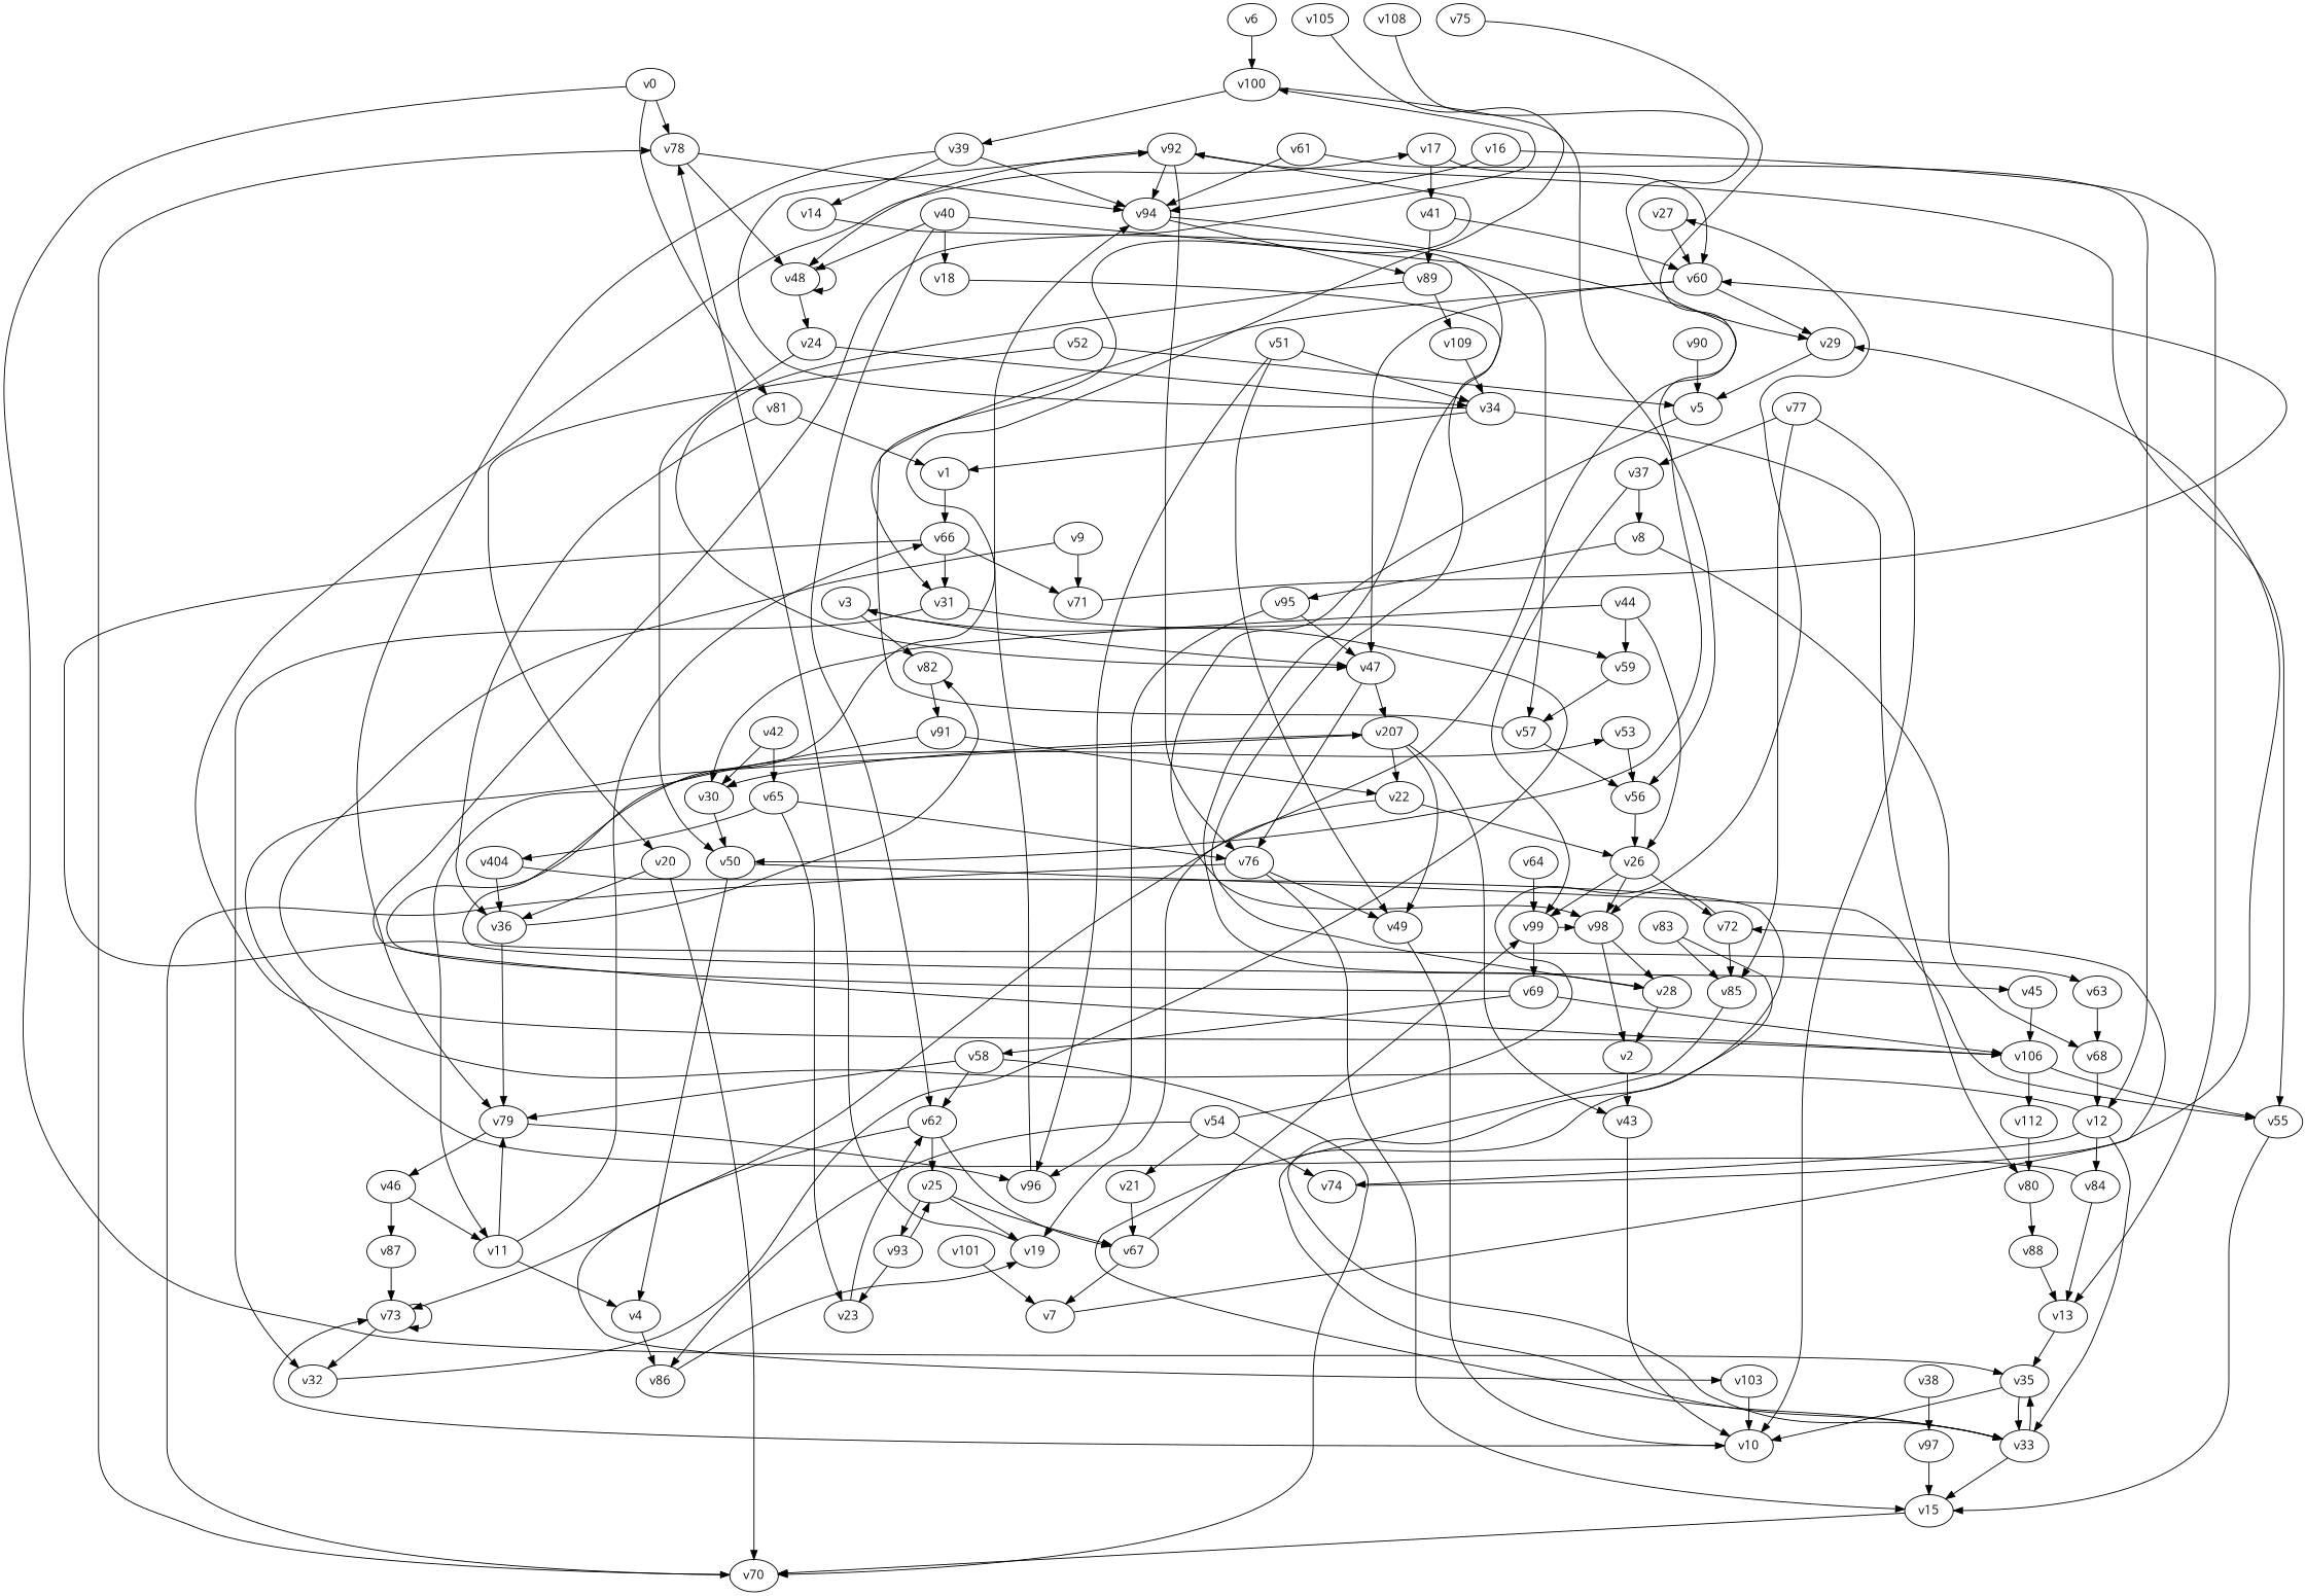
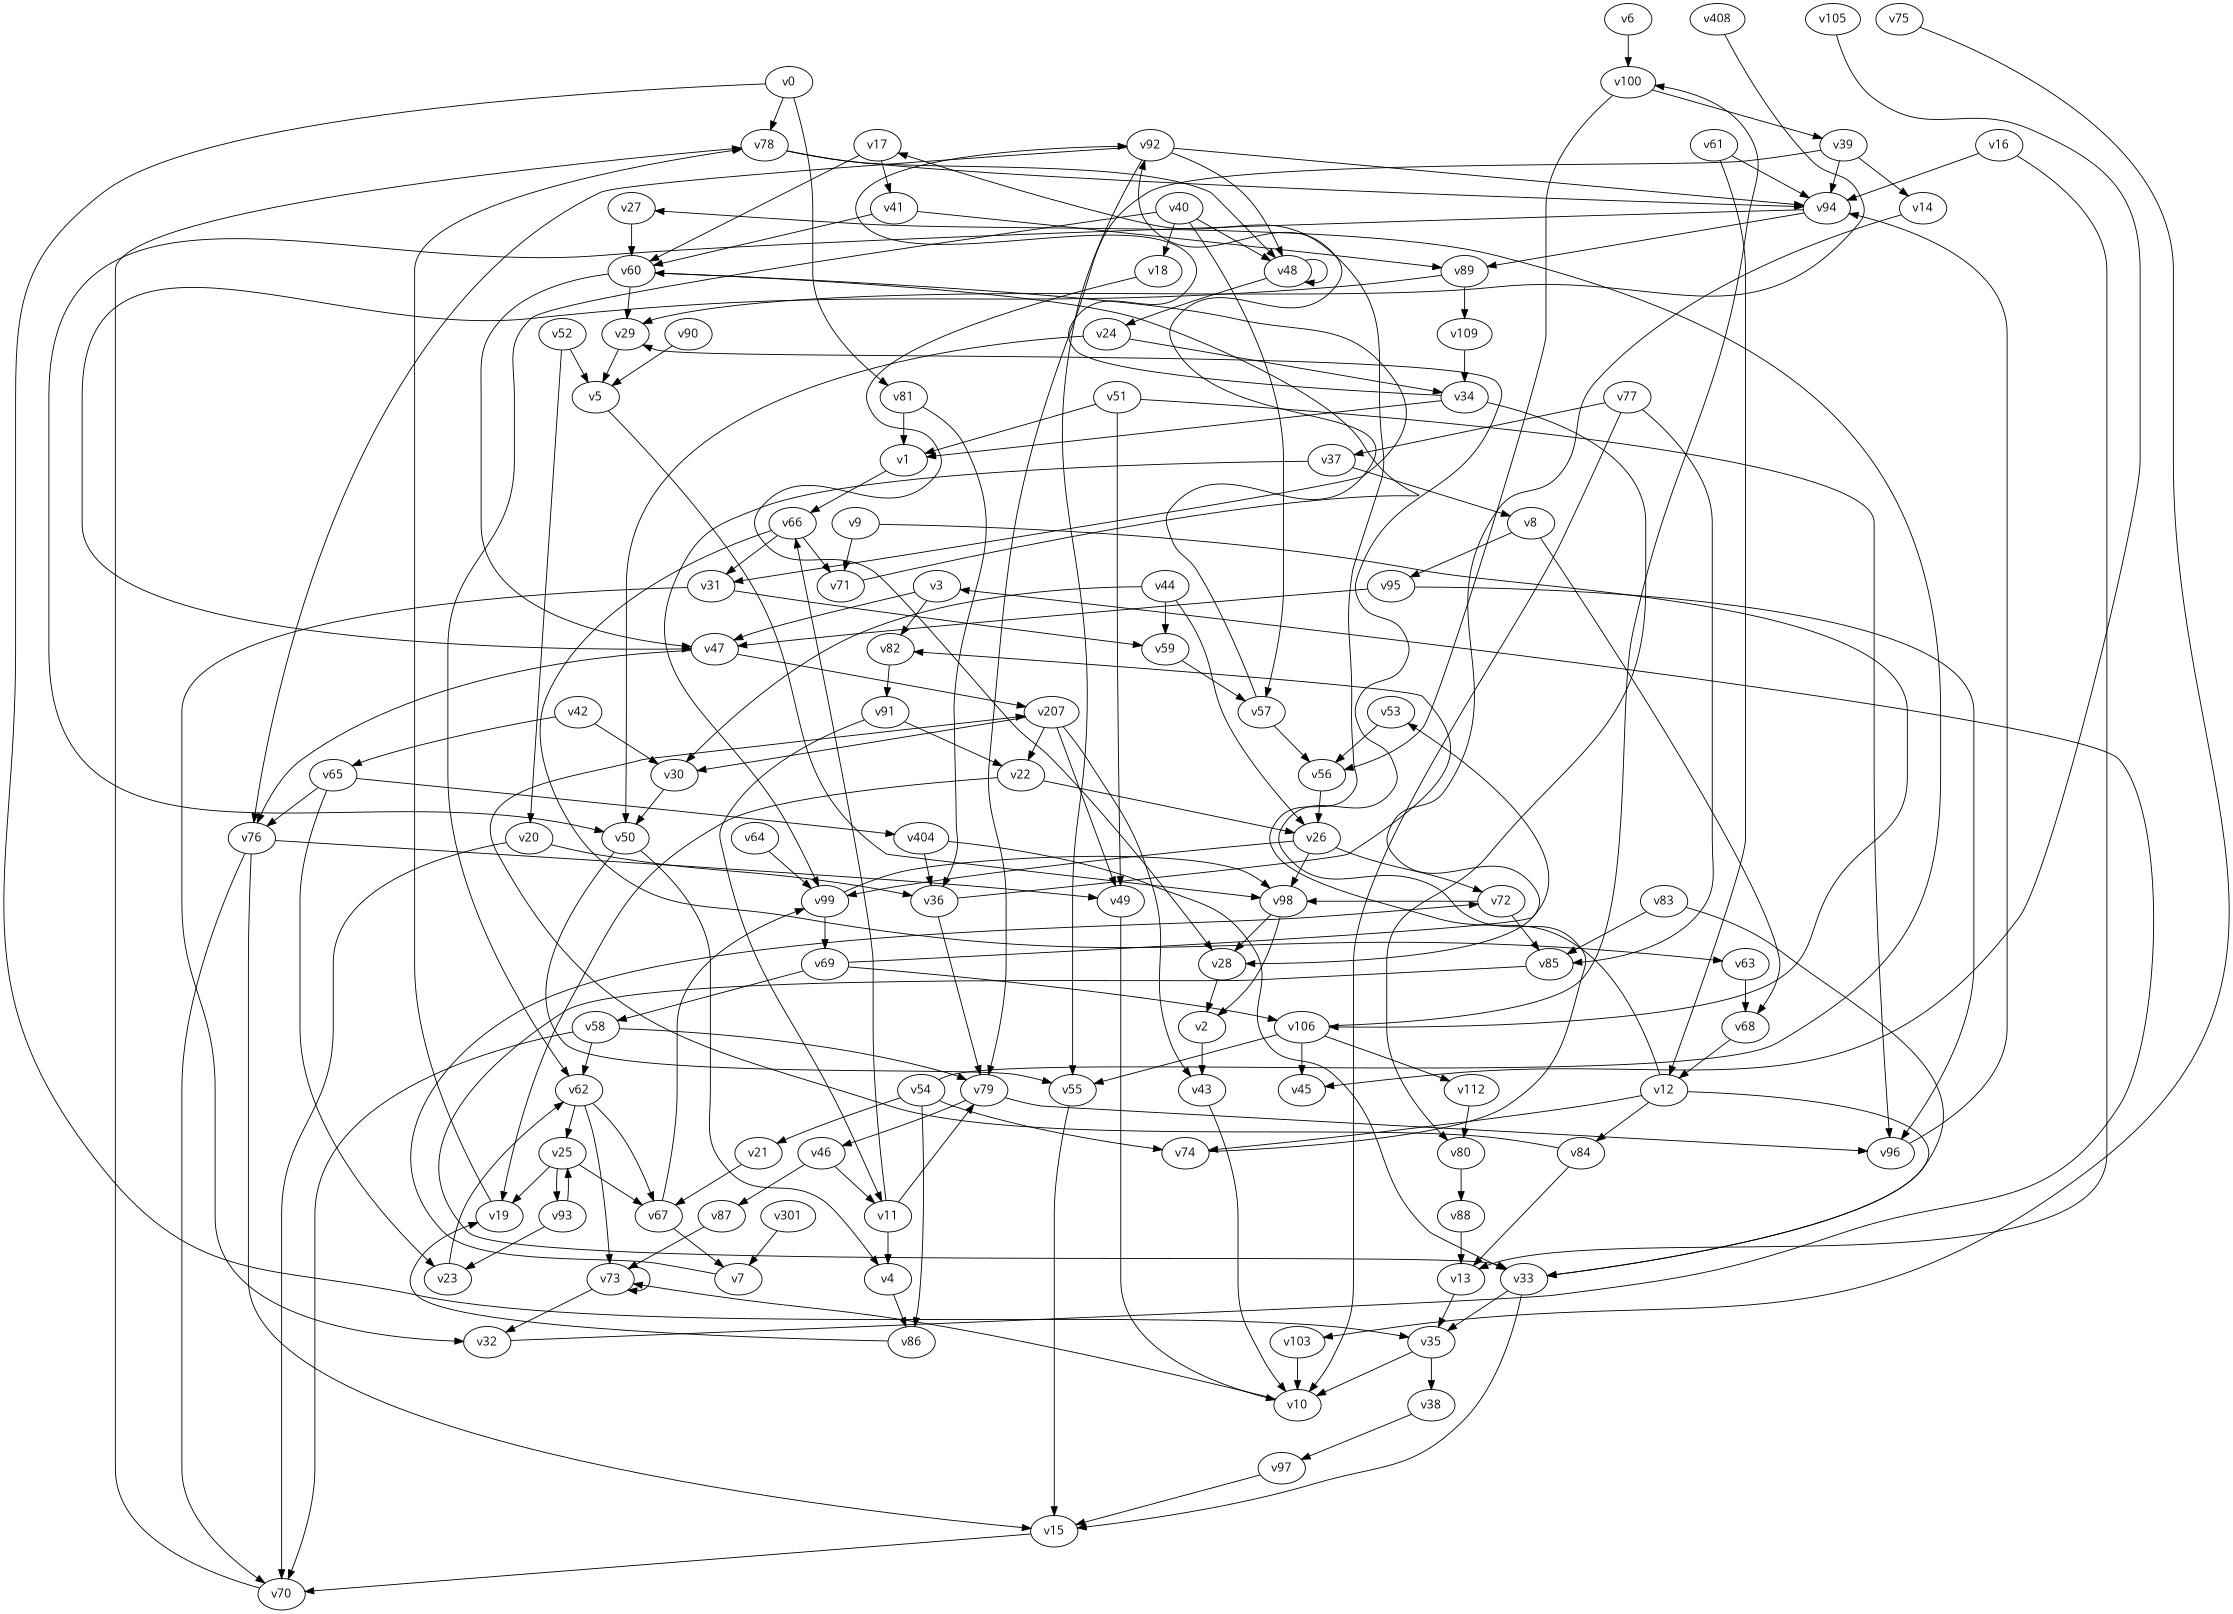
  digraph {
    fontname="Open Sans"
    node [fontname="Open Sans" player=0]
    edge [fontname="Open Sans"]
    v0 [player=1]
    v35 [player=1]
    v78
    v81
    v10
    v33 [player=1]
    v94 [player=1]
    v48
    v1
    v36
    v66
    v71
    v31
    v63
    v2 [player=1]
    v43 [player=1]
    v3
    v47
    v82
    v76
    n21 [label=v207]
    v91 [player=1]
    v4 [player=1]
    v86 [player=1]
    v19
    v5
    v98
    v28
    v6 [player=1]
    v100 [player=1]
    v39
    v56
    v7 [player=1]
    v72
    v85
    v8
    v68
    v95
    v12 [player=1]
    v96
    v9 [player=1]
    v106 [player=1]
    v60 [player=1]
    v55
    n45 [label=v112 player=1]
    v73
    v32
    v11
    v79
    v46
    v17 [player=1]
    v74
    v84 [player=1]
    v41
    v15
    v29
    v13
    v14
    v70 [player=1]
    v16 [player=1]
    v50
    v89 [player=1]
    v18
    v20 [player=1]
    v21 [player=1]
    v67 [player=1]
    v99
    v22
    v26
    v62 [player=1]
    v23
    v25 [player=1]
    v24 [player=1]
    v34
    v80 [player=1]
    v92
    v93 [player=1]
    v69 [player=1]
    v27
    v30 [player=1]
    v59 [player=1]
    v57 [player=1]
    v88
    v37
    v97 [player=1]
    v38
    v40
    v109
    v42 [player=1]
    v65
    n91 [label=v404 player=1]
    v44
    v45
    v87 [player=1]
    v49
    v51 [player=1]
    v52
    v53
    v54 [player=1]
    v58 [player=1]
    v61 [player=1]
    v64 [player=1]
    v75 [player=1]
    v103
    v77 [player=1]
    v83
    v90 [player=1]
-   v101 [player=1]
+   v101 [player=1 label=v301]
    v105 [player=1]
-   v108
+   v108 [label=v408]
    v0 -> v35 [constraint="t < 7"]
    v0 -> v78
    v0 -> v81
    v35 -> v10
-   v35 -> v33
+   v35 -> v38
    v78 -> v94
    v78 -> v48
    v81 -> v1
    v81 -> v36
    v10 -> v73 [constraint="t mod 5 == 4"]
    v33 -> v35
    v33 -> v15
    v94 -> v50 [constraint="t < 11"]
    v94 -> v89
    v48 -> v48 [constraint="t mod 2 == 0"]
    v48 -> v24
    v1 -> v66
    v36 -> v82 [constraint="t < 10"]
    v36 -> v79
    v66 -> v71
    v66 -> v31
    v66 -> v63 [constraint="t mod 2 == 0"]
    v71 -> v60 [constraint="t < 6"]
    v31 -> v32
    v31 -> v59
    v63 -> v68
    v2 -> v43
    v43 -> v10
    v3 -> v47 [constraint="t < 7"]
    v3 -> v82
    v47 -> v76
    v47 -> n21
    v82 -> v91
    v76 -> v15
    v76 -> v70
    v76 -> v49
    n21 -> v43
    n21 -> v22
    n21 -> v30
    n21 -> v49
    v91 -> v11
    v91 -> v22
    v4 -> v86
    v86 -> v19 [constraint="t < 7"]
    v19 -> v78
    v5 -> v98 [constraint="t >= 1"]
    v98 -> v2
    v98 -> v28
    v28 -> v2
    v6 -> v100
    v100 -> v39
    v100 -> v56
    v39 -> v94
    v39 -> v79
    v39 -> v14
    v56 -> v26
    v7 -> v72 [constraint="t >= 3"]
    v72 -> v98 [constraint="t >= 2"]
    v72 -> v85
    v85 -> v33 [constraint="t mod 3 == 2"]
    v8 -> v68
    v8 -> v95
    v68 -> v12
    v95 -> v47
    v95 -> v96
    v12 -> v33
    v12 -> v17 [constraint="t < 6"]
    v12 -> v74
    v12 -> v84
    v96 -> v94
    v9 -> v71
    v9 -> v106 [constraint="t >= 5"]
    v106 -> v100 [constraint="t mod 2 == 0"]
    v106 -> v55
    v106 -> n45
    v60 -> v31 [constraint="t mod 3 == 0"]
    v60 -> v47
    v60 -> v29
    v55 -> v15
    n45 -> v80
    v73 -> v73
    v73 -> v32
    v32 -> v3 [constraint="t < 9"]
    v11 -> v66
    v11 -> v4
    v11 -> v79
    v79 -> v96
    v79 -> v46
    v46 -> v11
    v46 -> v87
    v17 -> v60
    v17 -> v41
    v74 -> v29 [constraint="t >= 1"]
    v84 -> n21 [constraint="t < 7"]
    v84 -> v13
    v41 -> v60
    v41 -> v89
    v15 -> v70
    v29 -> v5
    v13 -> v35
    v14 -> v28 [constraint="t < 13"]
    v70 -> v78
    v16 -> v94
    v16 -> v13
    v50 -> v4
    v50 -> v55 [constraint="t >= 2"]
    v89 -> v47 [constraint="t < 6"]
    v89 -> v109
    v18 -> v28 [constraint="t >= 4"]
    v20 -> v36
    v20 -> v70
    v21 -> v67
    v67 -> v7
    v67 -> v99
    v99 -> v98 [constraint="t < 8"]
    v99 -> v69
    v22 -> v19
    v22 -> v26
    v26 -> v98
    v26 -> v72
    v26 -> v99
    v62 -> v73
    v62 -> v67
    v62 -> v25
    v23 -> v62
    v25 -> v19
    v25 -> v67
    v25 -> v93
    v24 -> v50
    v24 -> v34
    v34 -> v1
    v34 -> v80
    v34 -> v92 [constraint="t mod 5 == 0"]
    v80 -> v88
    v92 -> v94
    v92 -> v48
    v92 -> v76
    v92 -> v55
    v93 -> v23
    v93 -> v25
    v69 -> v106
    v69 -> v53 [constraint="t >= 5"]
    v69 -> v58
    v27 -> v60
    v30 -> v50
    v59 -> v57
    v57 -> v56
    v57 -> v92 [constraint="t < 13"]
    v88 -> v13
    v37 -> v8
    v37 -> v99
    v97 -> v15
    v38 -> v97
    v40 -> v48
    v40 -> v18
    v40 -> v62
    v40 -> v57
    v109 -> v34
    v42 -> v30
    v42 -> v65
    v65 -> v76
    v65 -> v23
    v65 -> n91
    n91 -> v33 [constraint="t >= 5"]
    n91 -> v36
    v44 -> v26
    v44 -> v30
    v44 -> v59
-   v45 -> v106
+   v106 -> v45
    v87 -> v73
    v49 -> v10
-   v51 -> v34
+   v51 -> v1
    v51 -> v96
    v51 -> v49
    v52 -> v5
    v52 -> v20
    v53 -> v56
    v54 -> v86
    v54 -> v74
    v54 -> v21
    v54 -> v27 [constraint="t < 5"]
    v58 -> v79
    v58 -> v70
    v58 -> v62
    v61 -> v94
    v61 -> v12
    v64 -> v99
    v75 -> v103 [constraint="t >= 5"]
    v103 -> v10
    v77 -> v10
    v77 -> v85
    v77 -> v37
    v83 -> v33 [constraint="t mod 3 == 1"]
    v83 -> v85
    v90 -> v5
    v101 -> v7
    v105 -> v45 [constraint="t >= 3"]
    v108 -> v29 [constraint="t < 5"]
  }
